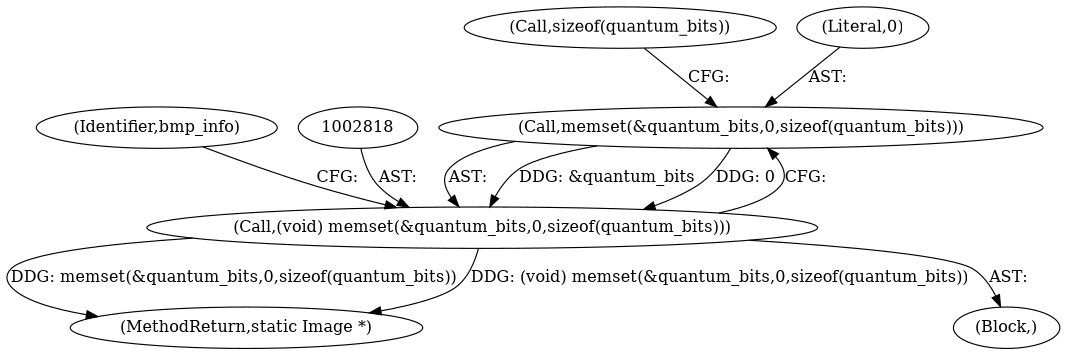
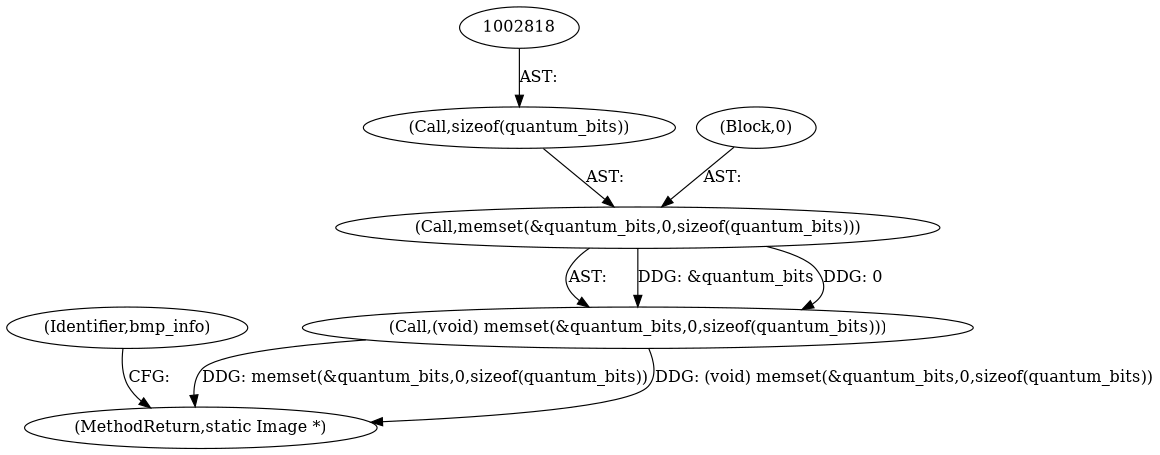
  digraph {
    n1 [label="(Call,memset(&quantum_bits,0,sizeof(quantum_bits)))"]
    n2 [label="(Call,(void) memset(&quantum_bits,0,sizeof(quantum_bits)))"]
    n3 [label="(MethodReturn,static Image *)"]
-   n4 [label="(Block,)"]
    n5 [label="(Call,sizeof(quantum_bits))"]
    n6 [label="(Identifier,bmp_info)"]
-   n7 [label="(Literal,0)"]
+   n7 [label="(Block,0)"]
    n8 [label=1002818]
    n1 -> n2 [label="AST: "]
    n1 -> n2 [label="DDG: &quantum_bits"]
    n1 -> n2 [label="DDG: 0"]
-   n2 -> n1 [label="CFG: "]
    n2 -> n3 [label="DDG: memset(&quantum_bits,0,sizeof(quantum_bits))"]
    n2 -> n3 [label="DDG: (void) memset(&quantum_bits,0,sizeof(quantum_bits))"]
-   n2 -> n4 [label="AST: "]
-   n5 -> n1 [label="CFG: "]
-   n6 -> n2 [label="CFG: "]
+   n5 -> n1 [label="AST: "]
+   n6 -> n3 [label="CFG: "]
    n7 -> n1 [label="AST: "]
-   n8 -> n2 [label="AST: "]
+   n8 -> n5 [label="AST: "]
  }
